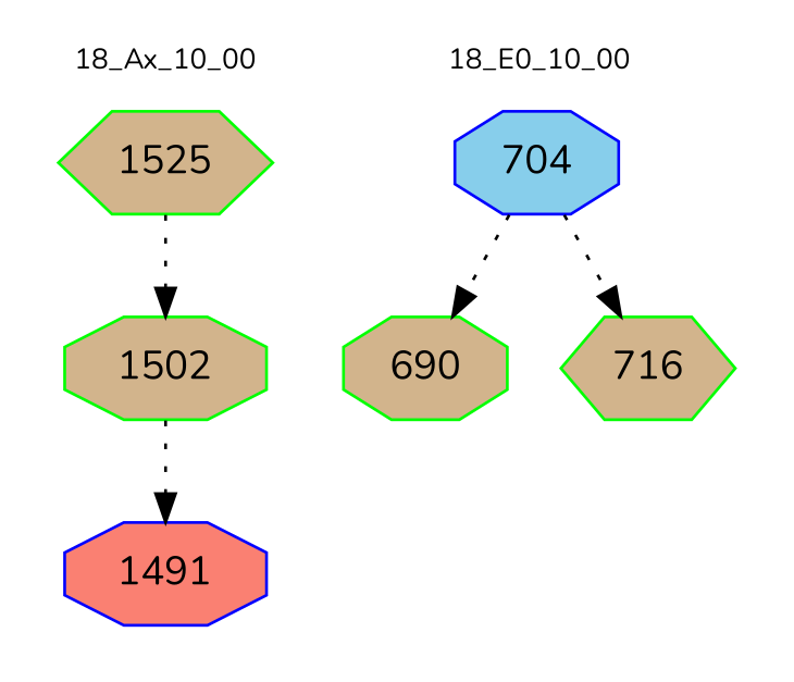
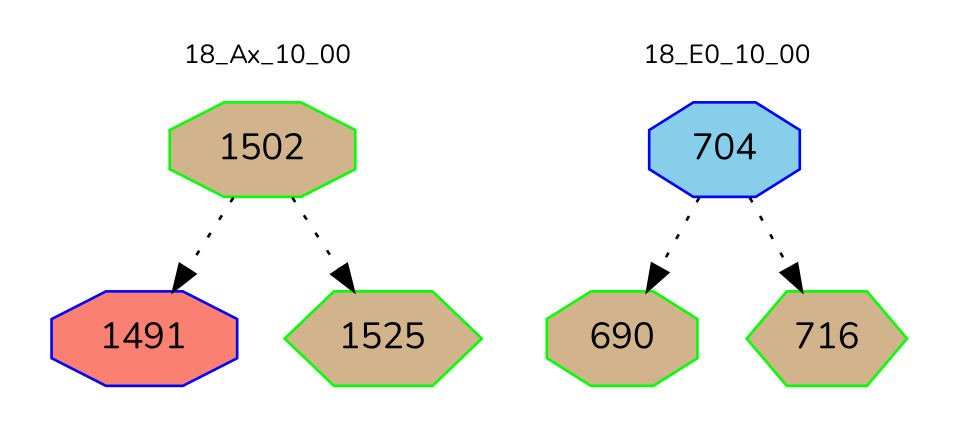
  digraph {
    fontname=Nunito
    node [color=green fillcolor=tan fontname=Nunito shape=octagon style=filled]
    edge [color=black fontname=Nunito style=dotted]
    n1 [label=1502]
    n2 [color=blue fillcolor=salmon label=1491]
    n3 [label=1525 shape=hexagon]
    n4 [color=blue fillcolor=skyblue label=704]
    n5 [label=690]
    n6 [label=716 shape=hexagon]
    subgraph cluster_1 {
      color=white
      fontsize=10
      label="18_Ax_10_00"
      n1
      n2
      n3
    }
    subgraph cluster_2 {
      color=white
      fontsize=10
      label="18_E0_10_00"
      n4
      n5
      n6
    }
    n1 -> n2
-   n3 -> n1
+   n1 -> n3
    n4 -> n5
    n4 -> n6
  }
